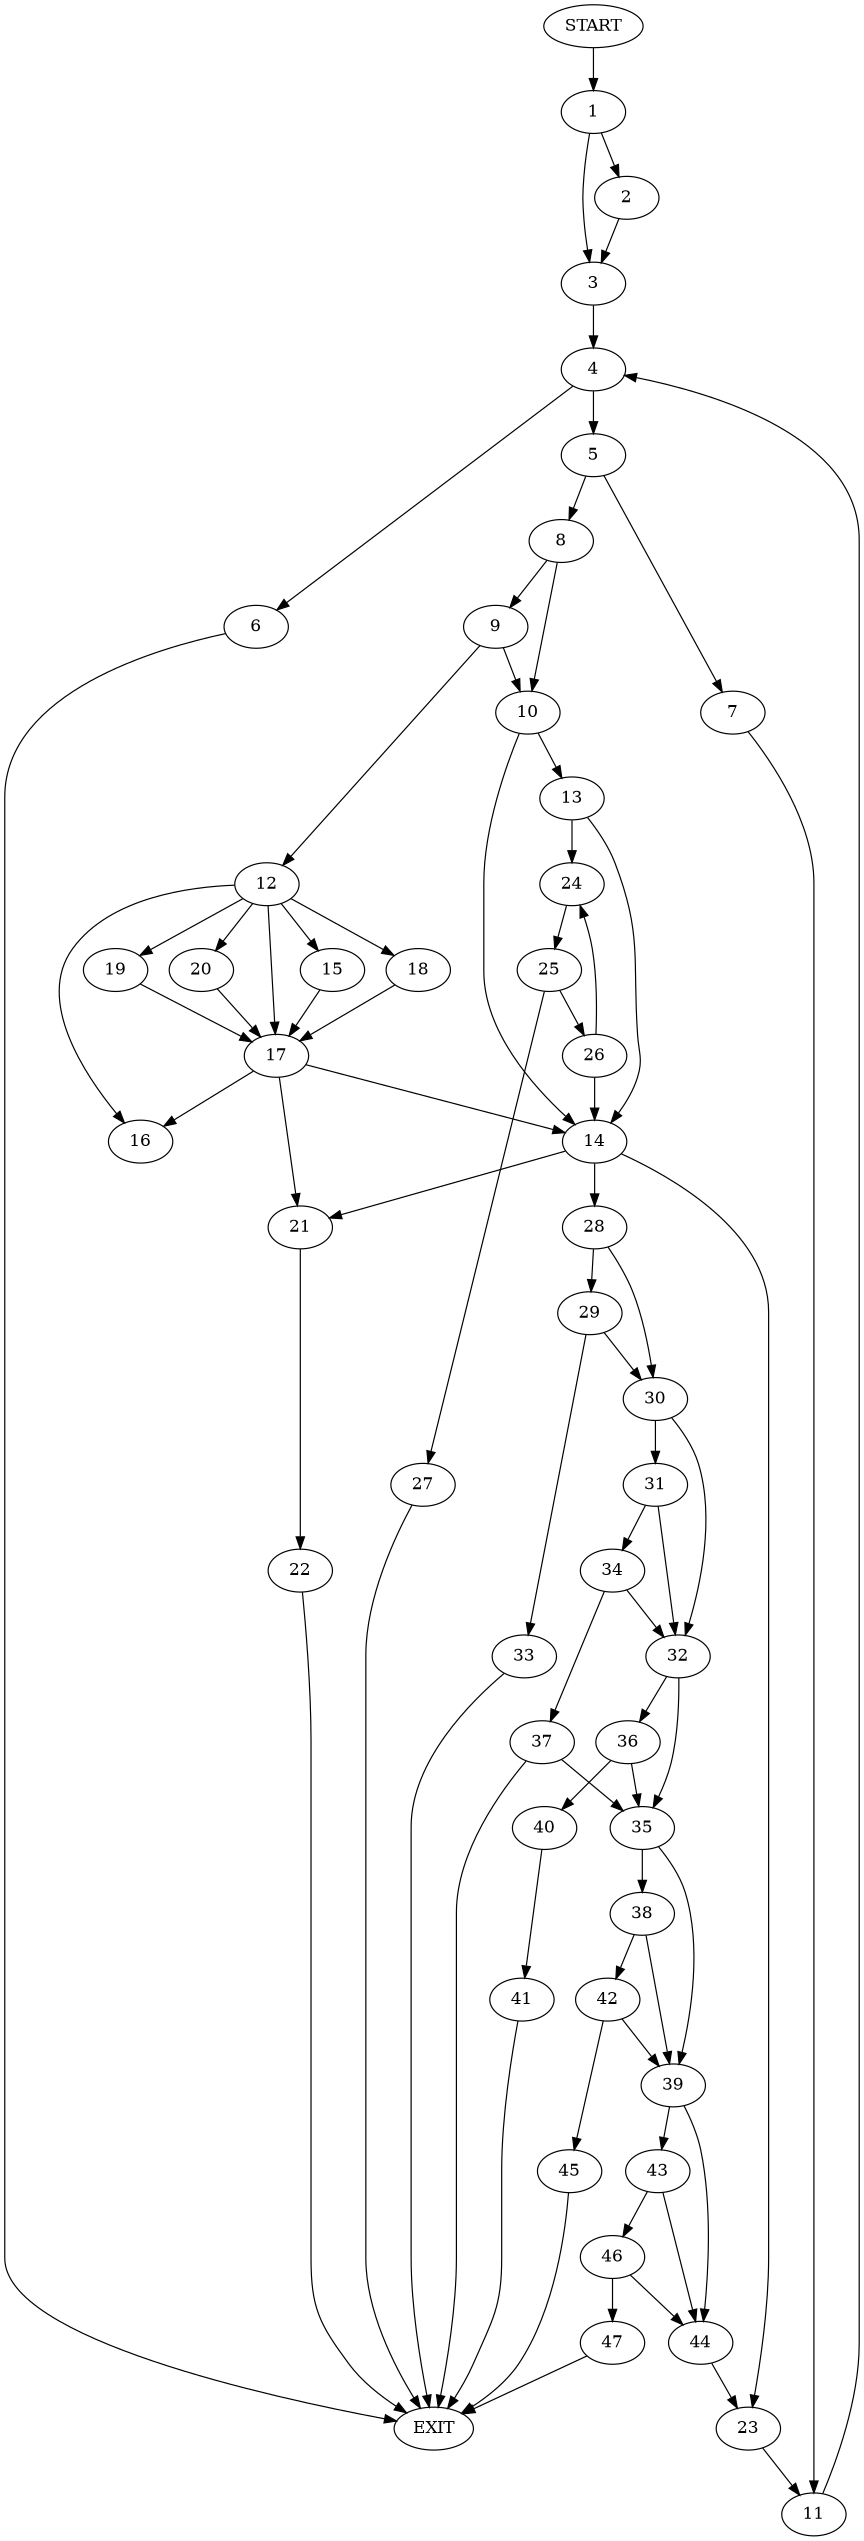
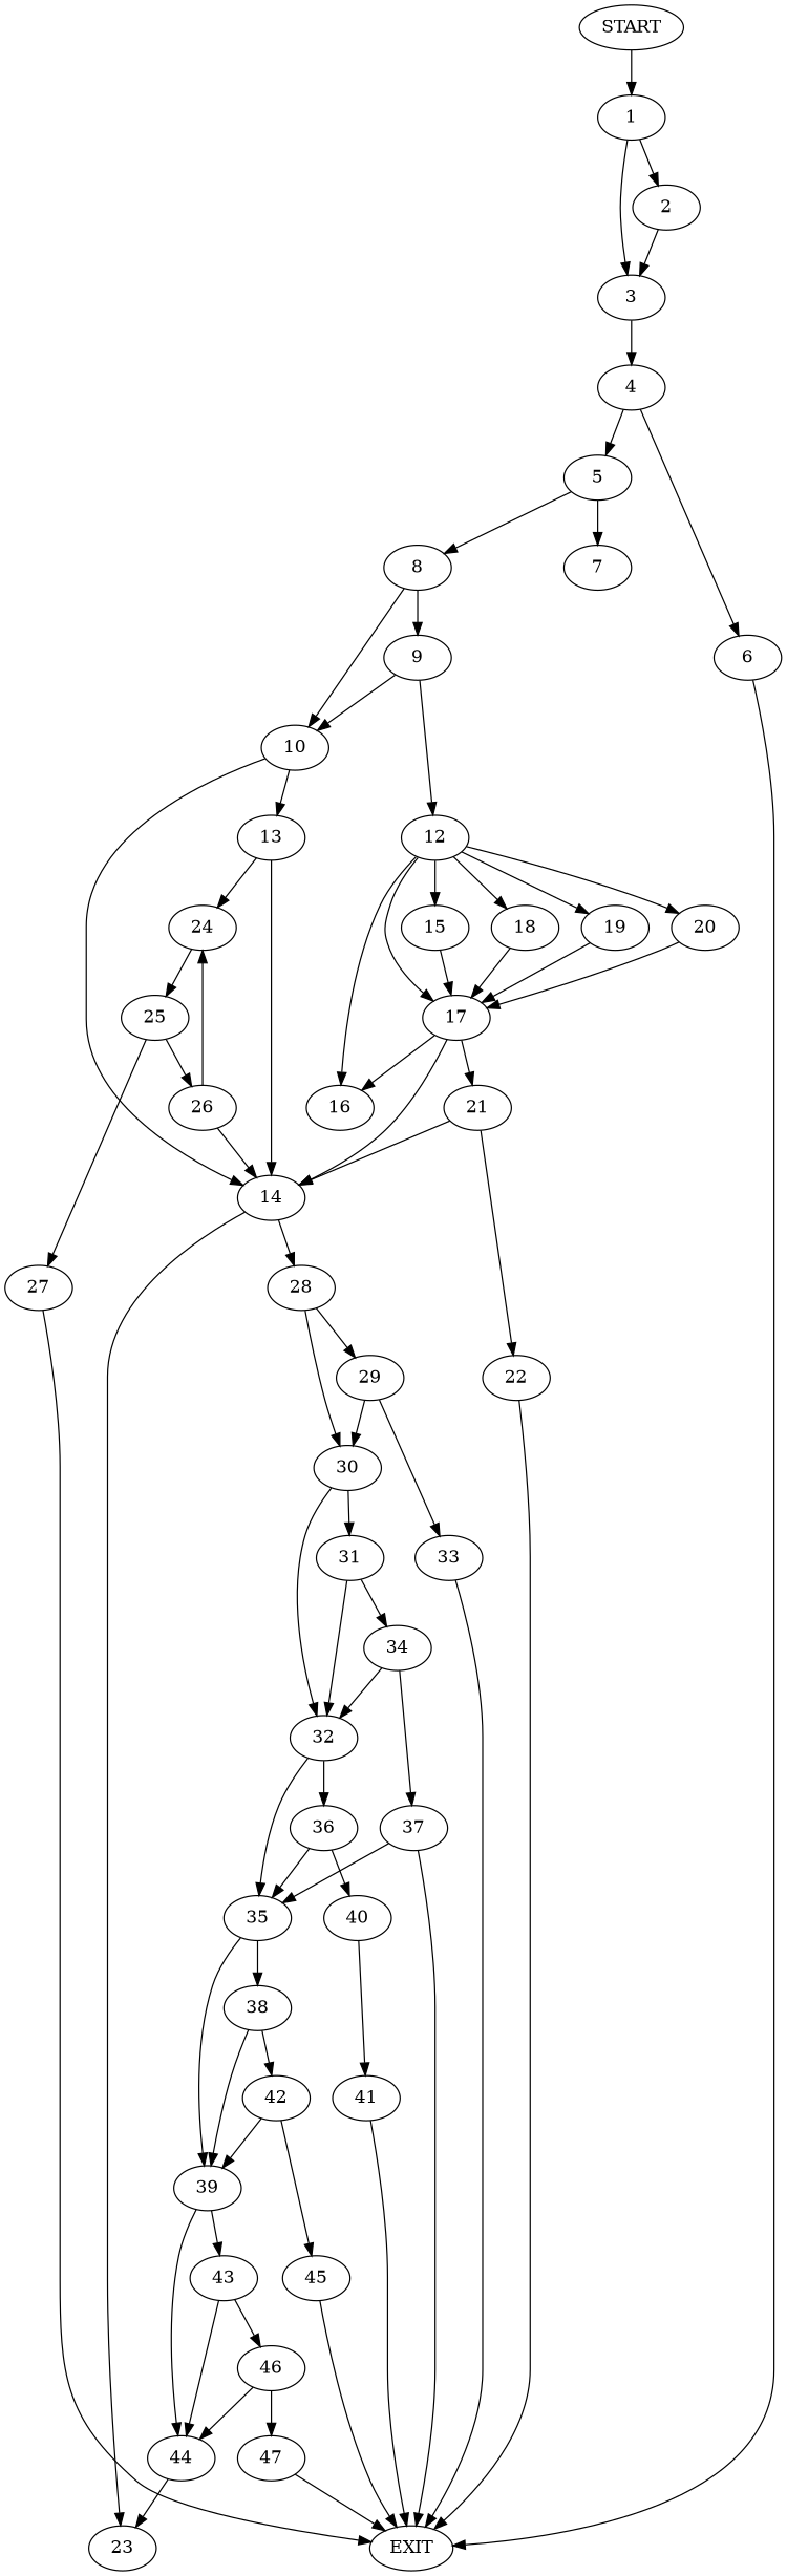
  digraph {
    n1 [label=START]
    1
    2
    3
    n5 [label=EXIT]
    4
    5
    6
    7
    8
-   11
    9
    10
    12
    13
    14
    15
    16
    17
    18
    19
    20
    24
    23
    28
    21
    25
    22
    29
    30
    26
    27
    33
    31
    32
    34
    35
    36
    37
    38
    39
    40
    42
    43
    44
    41
    45
    46
    47
    n1 -> 1
    1 -> 2
    1 -> 3
    2 -> 3
    3 -> 4
    4 -> 5
    4 -> 6
    5 -> 7
    5 -> 8
    6 -> n5
-   7 -> 11
    8 -> 9
    8 -> 10
-   11 -> 4
    9 -> 10
    9 -> 12
    10 -> 13
    10 -> 14
    12 -> 15
    12 -> 16
    12 -> 17
    12 -> 18
    12 -> 19
    12 -> 20
    13 -> 14
    13 -> 24
    14 -> 23
    14 -> 28
    15 -> 17
    17 -> 14
    17 -> 16
    17 -> 21
    18 -> 17
    19 -> 17
    20 -> 17
    24 -> 25
-   23 -> 11
    28 -> 29
    28 -> 30
-   14 -> 21
+   21 -> 14
    21 -> 22
    25 -> 26
    25 -> 27
    22 -> n5
    29 -> 30
    29 -> 33
    30 -> 31
    30 -> 32
    26 -> 14
    26 -> 24
    27 -> n5
    33 -> n5
    31 -> 32
    31 -> 34
    32 -> 35
    32 -> 36
    34 -> 32
    34 -> 37
    35 -> 38
    35 -> 39
    36 -> 35
    36 -> 40
    37 -> n5
    37 -> 35
    38 -> 39
    38 -> 42
    39 -> 43
    39 -> 44
    40 -> 41
    42 -> 39
    42 -> 45
    43 -> 44
    43 -> 46
    44 -> 23
    41 -> n5
    45 -> n5
    46 -> 44
    46 -> 47
    47 -> n5
  }
